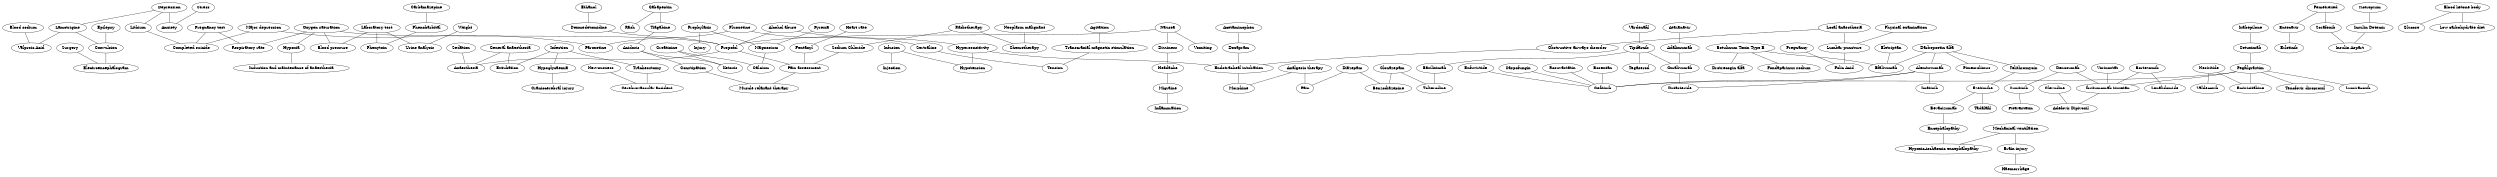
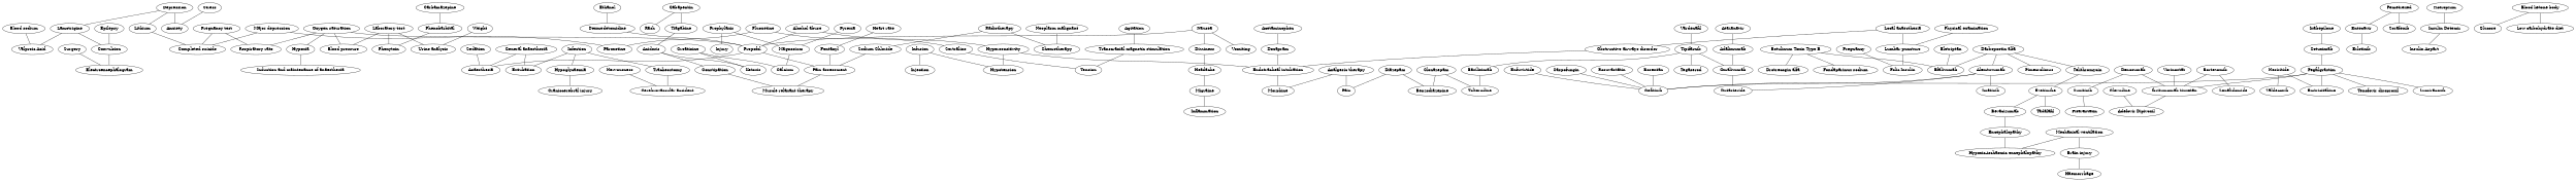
  strict graph {
    node [level=1]
    edge [level=1 weight=500.5]
    n1 [label="Blood sodium" src_id=172362 weight=0.0008013732933421005]
    n2 [label="Valproic Acid" src_id=304 weight=0.0007739591523247016]
    n3 [label=Creatinine src_id=9515 weight=0.00048359857990210226 level=""]
    n4 [label=Calcium src_id=1327 weight=0.0008071596430475295]
    n5 [label=Ketosis src_id=179595 weight=0.0007408159079028841]
    n6 [label="Physical examination" src_id=183464 weight=0.0007161707666657242]
    n7 [label="Lumbar puncture" src_id=180161 weight=0.0007393338383226371]
-   n8 [label="Folic Acid" src_id=150 weight=0.00035701437243077454 level=""]
+   n8 [label="Folic Insulin" src_id=150 weight=0.00035701437243077454 level=""]
    n9 [label="Botulinum Toxin Type B" src_id=41 weight=0.0009014581881778]
    n10 [label="Drotrecogin alfa" src_id=54 weight=0.0007666220608670227]
    n11 [label=Efalizumab src_id=90 weight=0.0008119471057986142]
    n12 [label="Fondaparinux sodium" src_id=556 weight=0.0008957037924887894]
    n13 [label=Sedation src_id=185679 weight=0.0008921182638408491]
    n14 [label=Anaesthesia src_id=170206 weight=0.0010249555278411748]
    n15 [label=Pregnancy src_id=184014 weight=0.0007315656085678425]
    n16 [label=Denosumab src_id=5719 weight=0.0003207043248779182 level=""]
    n17 [label=Sunitinib src_id=1251 weight=0.0006687923407330301 level=""]
    n18 [label="Ibritumomab tiuxetan" src_id=75 weight=0.0006142940177688593 level=""]
    n19 [label=Pitavastatin src_id=7821 weight=0.0007221392979997045]
    n20 [label="Adefovir Dipivoxil" src_id=704 weight=0.000734801345815369]
    n21 [label=Fluoxetine src_id=461 weight=0.000701778009662595 level=""]
    n22 [label=Sertraline src_id=1088 weight=0.00038016014687186026 level=""]
    n23 [label=Paroxetine src_id=701 weight=0.0003952438308531649 level=""]
    n24 [label=Tension src_id=186772 weight=0.00031651681267921025 level=""]
    n25 [label="Analgesic therapy" src_id=170274 weight=0.0008028809601891186]
    n26 [label=Pain src_id=182630 weight=0.0010222469427316261]
    n27 [label=Morphine src_id=286 weight=0.0006072009929645246 level=""]
    n28 [label=Prophylaxis src_id=184239 weight=0.0007225134731617209]
    n29 [label=Injury src_id=179153 weight=0.0008522379921686377]
    n30 [label=Magnesium src_id=1330 weight=0.000495930706978174 level=""]
    n31 [label="Craniocerebral injury" src_id=174523 weight=0.0004549600206607043 level=""]
    n32 [label=Carbamazepine src_id=551 weight=0.0011025903729030447]
    n33 [label=Phenobarbital src_id=1158 weight=0.0007926003118923781]
    n34 [label=Phenytoin src_id=243 weight=0.0009228154423951928]
    n35 [label=Vorinostat src_id=2413 weight=0.0007660023626719703]
    n36 [label="Oxygen saturation" src_id=182603 weight=0.0006988962305931469 level=""]
    n37 [label=Hypoxia src_id=178678 weight=0.0007406286929741318]
    n38 [label="Respiratory rate" src_id=185143 weight=0.00048193022887532694 level=""]
    n39 [label="Blood pressure" src_id=172305 weight=0.0009486490153014943]
    n40 [label=Propofol src_id=804 weight=0.0008170600758948898]
    n41 [label="Induction and maintenance of anaesthesia" src_id=178930 weight=0.0007992499684150461]
    n42 [label="Pain assessment" src_id=182631 weight=0.0003850115046503282 level=""]
    n43 [label="Muscle relaxant therapy" src_id=181266 weight=0.00044122522325660104 level=""]
    n44 [label=Clonazepam src_id=1052 weight=0.000556385863447892 level=""]
    n45 [label=Benzodiazepine src_id=10185 weight=0.0007014856749394889 level=""]
    n46 [label=Tolterodine src_id=1021 weight=0.0004405764178397217 level=""]
    n47 [label=Vardenafil src_id=848 weight=0.0008372496739552117]
    n48 [label=Tipifarnib src_id=4671 weight=0.0009152018166876008]
    n49 [label=Omalizumab src_id=42 weight=0.0010370674450034133]
    n50 [label=Tegaserod src_id=1063 weight=0.0009188385774880433]
    n51 [label=Basiliximab src_id=72 weight=0.00017306190474425666 level=""]
    n52 [label=Dutasteride src_id=1110 weight=0.0010300789134302269]
    n53 [label=Eletriptan src_id=207 weight=0.0008020786577466954]
    n54 [label=Atazanavir src_id=1056 weight=0.0008467201524450459]
    n55 [label=Adalimumab src_id=50 weight=0.0008961570859649793]
    n56 [label=Stress src_id=186464 weight=0.000736965614707065]
    n57 [label=Anxiety src_id=170661 weight=0.0007563978864552505]
    n58 [label="Alcohol abuse" src_id=169954 weight=0.00029037030871630114 level=""]
    n59 [label=Hypersensitivity src_id=178510 weight=0.0009967204508806158]
    n60 [label=Hypotension src_id=178653 weight=0.0009218299186665735]
    n61 [label="Endotracheal intubation" src_id=175952 weight=0.0010128806153906697]
    n62 [label=Depression src_id=175023 weight=0.0007207416873454991]
    n63 [label=Lamotrigine src_id=542 weight=0.0007095421251739463]
    n64 [label=Lithium src_id=1316 weight=0.0005186561225252553 level=""]
    n65 [label=Convulsion src_id=174366 weight=0.00211179083454676]
    n66 [label="Completed suicide" src_id=174010 weight=0.0004416000046459869 level=""]
    n67 [label=Electroencephalogram src_id=175720 weight=0.0007865135875333406]
    n68 [label=Ixabepilone src_id=4567 weight=0.0007320676644013988]
    n69 [label=Cetuximab src_id=2 weight=0.0009217109554026744]
    n70 [label=Pegfilgrastim src_id=19 weight=0.0010096155476091318]
    n71 [label=Gefitinib src_id=308 weight=0.0011314963743790413]
    n72 [label=Emtricitabine src_id=865 weight=0.0009347967727906894]
    n73 [label="Tenofovir disoproxil" src_id=291 weight=0.0009357611255514337]
    n74 [label=Lumiracoxib src_id=1266 weight=0.000760448692830453]
    n75 [label=Bosentan src_id=546 weight=0.0009643685767219644]
    n76 [label=Surgery src_id=186589 weight=0.0008322721648341127]
    n77 [label=Infection src_id=178954 weight=0.0011114771911690483]
    n78 [label=Hypoglycaemia src_id=178590 weight=0.00047725257561421726 level=""]
    n79 [label=Tracheostomy src_id=187282 weight=0.00025747938776624063 level=""]
    n80 [label=Extubation src_id=176387 weight=0.0003755054909305661 level=""]
    n81 [label="Cerebrovascular accident" src_id=173414 weight=0.0008996750643322995]
    n82 [label=Nesiritide src_id=4621 weight=0.0009444605474357639]
    n83 [label=Valdecoxib src_id=567 weight=0.0007406173292239725]
    n84 [label=Pemetrexed src_id=629 weight=0.000963450236129244]
    n85 [label=Entecavir src_id=431 weight=0.0009264551635301999]
    n86 [label=Sorafenib src_id=387 weight=0.0006501129226921785 level=""]
    n87 [label=Erlotinib src_id=517 weight=0.0007729876132191179]
    n88 [label="Insulin Aspart" src_id=1280 weight=0.0003730864543005049 level=""]
    n89 [label=Clevudine src_id=5745 weight=0.0004684863162820275 level=""]
    n90 [label="Mechanical ventilation" src_id=180615 weight=0.000436290193978066 level=""]
    n91 [label="Brain injury" src_id=172600 weight=0.0006137366899907612 level=""]
    n92 [label="Hypoxic-ischaemic encephalopathy" src_id=178679 weight=0.0003528820967427824 level=""]
    n93 [label=Haemorrhage src_id=177684 weight=0.000767368097958346]
    n94 [label=Tiotropium src_id=1352 weight=0.0008634697952427359]
    n95 [label="Insulin Detemir" src_id=1281 weight=0.0007328184297236786]
    n96 [label="Local anaesthesia" src_id=180103 weight=0.000486713329612746 level=""]
    n97 [label="Obstructive airways disorder" src_id=181997 weight=0.00031354362424165924 level=""]
    n98 [label="Pregnancy test" src_id=184020 weight=0.0003314161063469755 level=""]
    n99 [label="Darbepoetin alfa" src_id=12 weight=0.0010129274041265023]
    n100 [label=Telithromycin src_id=962 weight=0.0008932092135476258]
    n101 [label=Pimecrolimus src_id=327 weight=0.0009915391499522041]
    n102 [label=Alemtuzumab src_id=82 weight=0.0011133451830804997]
    n103 [label=Ezetimibe src_id=959 weight=0.0010894612491933154]
    n104 [label=Imatinib src_id=606 weight=0.0008930823862417737]
    n105 [label=Bevacizumab src_id=105 weight=0.0008618132379693541]
    n106 [label=Tadalafil src_id=806 weight=0.0009418586561948928]
    n107 [label=Infusion src_id=179021 weight=0.00076665201775738]
    n108 [label=Injection src_id=179084 weight=0.00084967634771643]
    n109 [label=Nausea src_id=181546 weight=0.0009960979336730263]
    n110 [label=Dizziness src_id=175317 weight=0.0008378243477145591]
    n111 [label=Vomiting src_id=188709 weight=0.0009932254743648535]
    n112 [label=Headache src_id=177790 weight=0.00077696988333892]
    n113 [label=Migraine src_id=180996 weight=0.0004977216535274074 level=""]
    n114 [label=Inflammation src_id=178993 weight=0.0007692596857181851]
    n115 [label=Gabapentin src_id=982 weight=0.0008472249856898036]
    n116 [label=Tiagabine src_id=892 weight=0.0004941464690866316 level=""]
    n117 [label=Rash src_id=184786 weight=0.0008182147395468692]
    n118 [label=Acidosis src_id=169637 weight=0.0004996145206638148 level=""]
    n119 [label=Constipation src_id=174340 weight=0.0005014284555463587 level=""]
    n120 [label=Bortezomib src_id=179 weight=0.0008516174589830954]
    n121 [label=Lenalidomide src_id=469 weight=0.0007277812643897818]
    n122 [label=Enfuvirtide src_id=102 weight=0.000991389289108246]
    n123 [label=Diazepam src_id=815 weight=0.0012517380471426484]
    n124 [label="Heart rate" src_id=177799 weight=0.0007572151782260456]
    n125 [label=Fentanyl src_id=799 weight=0.0006651732970651403 level=""]
    n126 [label="Blood ketone body" src_id=172233 weight=0.0008226966849958868]
    n127 [label=Glucose src_id=8280 weight=0.0007623263842260009]
    n128 [label="Low carbohydrate diet" src_id=180136 weight=0.0002592517941036785 level=""]
    n129 [label=Radiotherapy src_id=184752 weight=0.00032902367665876495 level=""]
    n130 [label="Sodium Chloride" src_id=8096 weight=0.0008494465568845872]
    n131 [label=Chemotherapy src_id=173517 weight=0.0005869239687718568 level=""]
    n132 [label=Acetaminophen src_id=307 weight=0.0008974722409844956]
    n133 [label=Doxapram src_id=548 weight=0.00014533314480856657 level=""]
    n134 [label="Major depression" src_id=180375 weight=0.00046653563113462017 level=""]
    n135 [label=Encephalopathy src_id=175833 weight=0.0008112270086955067]
    n136 [label=Agitation src_id=169902 weight=0.0007453077401135728]
    n137 [label="Transcranial magnetic stimulation" src_id=187294 weight=0.00024897506411926477 level=""]
    n138 [label=Pyrexia src_id=184658 weight=0.0012168597746504836]
    n139 [label="Neoplasm malignant" src_id=181636 weight=0.0008666842169519054]
    n140 [label=Caspofungin src_id=507 weight=0.0008793276447376148]
    n141 [label="General anaesthesia" src_id=177267 weight=0.0009671511124220577]
    n142 [label="Laboratory test" src_id=179654 weight=0.0005217621393613566 level=""]
    n143 [label="Urine analysis" src_id=187884 weight=0.0003743630344061708 level=""]
    n144 [label=Nervousness src_id=181699 weight=0.001063418332594722]
    n145 [label=Epilepsy src_id=176107 weight=0.001528686244170398]
    n146 [label=Ethanol src_id=884 weight=0.0007508145836391815]
    n147 [label=Dexmedetomidine src_id=620 weight=0.0003286950542563441 level=""]
    n148 [label=Rosuvastatin src_id=1082 weight=0.0007777704093352201]
    n149 [label=Weight src_id=188818 weight=0.0007626919060479001]
    n1 -- n2 [weight=155.81]
    n3 -- n4 [weight=158.74]
    n3 -- n5 [weight=143.71]
    n6 -- n7 [weight=102.94]
    n7 -- n8 [weight=91.82]
    n9 -- n10
    n9 -- n11 [weight=400.6]
    n9 -- n12 [weight=538.92]
    n13 -- n14 [weight=234.81]
    n15 -- n8 [weight=152.04]
    n16 -- n17 [weight=385.23]
    n16 -- n18 [weight=400.6]
    n17 -- n19 [weight=375.63]
    n18 -- n20 [weight=545.91]
    n21 -- n22 [weight=134.2]
    n21 -- n23 [weight=231.54]
    n22 -- n24 [weight=100.9]
    n25 -- n26 [weight=213.25]
    n25 -- n27 [weight=138.79]
    n28 -- n29 [weight=110.89]
    n28 -- n30 [weight=124.16]
    n30 -- n4 [weight=175.73]
    n32 -- n33 [weight=122.22]
    n33 -- n34 [weight=158.11]
    n35 -- n18 [weight=385.23]
    n36 -- n37 [weight=167.5]
    n36 -- n38 [weight=198.16]
    n36 -- n39 [weight=180.31]
    n36 -- n40 [weight=211.32]
    n37 -- n41 [weight=116.27]
    n40 -- n14 [weight=250.75]
    n40 -- n42 [weight=200.8]
    n42 -- n43 [weight=182.64]
    n44 -- n45 [weight=162.13]
    n44 -- n46 [weight=143.71]
    n47 -- n48 [weight=400.6]
    n48 -- n49 [weight=445.0]
    n48 -- n50 [weight=353.59]
    n48 -- n51 [weight=167.5]
    n49 -- n52
    n51 -- n46 [weight=167.5]
    n53 -- n11 [weight=400.6]
    n54 -- n55 [weight=375.63]
    n55 -- n49 [weight=440.56]
    n56 -- n57 [weight=64.96]
    n58 -- n40 [weight=167.5]
    n58 -- n59 [weight=182.64]
    n59 -- n60 [weight=223.0]
    n59 -- n61 [weight=177.29]
    n61 -- n27 [weight=231.54]
    n62 -- n57 [weight=348.75]
    n62 -- n63 [weight=142.24]
    n62 -- n64 [weight=117.32]
    n63 -- n2 [weight=172.8]
    n63 -- n65 [weight=101.67]
    n64 -- n66 [weight=132.45]
    n65 -- n67 [weight=186.53]
    n68 -- n69 [weight=429.14]
    n69 -- n70 [weight=471.12]
    n70 -- n18 [weight=467.2]
    n70 -- n71 [weight=600.4]
    n70 -- n72 [weight=474.21]
    n70 -- n73 [weight=529.88]
    n70 -- n74 [weight=381.57]
    n75 -- n71 [weight=480.52]
    n76 -- n67 [weight=129.61]
    n77 -- n78 [weight=118.53]
    n77 -- n79 [weight=125.88]
    n77 -- n80 [weight=177.29]
    n78 -- n31 [weight=118.53]
    n79 -- n81 [weight=131.3]
    n82 -- n72
    n82 -- n83 [weight=364.27]
    n84 -- n85 [weight=467.2]
    n84 -- n86
    n85 -- n87 [weight=381.57]
-   n86 -- n88
    n89 -- n20 [weight=600.4]
    n90 -- n91 [weight=125.88]
    n90 -- n92 [weight=100.9]
    n91 -- n93 [weight=158.74]
    n94 -- n95 [weight=429.14]
    n95 -- n88
    n96 -- n7 [weight=308.38]
    n96 -- n97 [weight=200.8]
    n97 -- n61 [weight=167.5]
    n98 -- n38 [weight=154.69]
    n98 -- n66 [weight=143.71]
    n99 -- n11 [weight=474.21]
    n99 -- n100 [weight=474.21]
    n99 -- n101 [weight=400.6]
    n99 -- n102 [weight=480.52]
    n100 -- n103
    n102 -- n52 [weight=455.09]
    n102 -- n71 [weight=520.48]
    n102 -- n104 [weight=460.0]
    n103 -- n105 [weight=367.3]
    n103 -- n106 [weight=462.08]
    n105 -- n135 [weight=129.9]
    n107 -- n60 [weight=120.88]
    n107 -- n108 [weight=96.14]
    n109 -- n40 [weight=200.8]
    n109 -- n110 [weight=132.97]
    n109 -- n111 [weight=132.62]
    n110 -- n112 [weight=207.69]
    n112 -- n113 [weight=120.22]
    n113 -- n114 [weight=138.79]
    n115 -- n116 [weight=198.94]
    n115 -- n117 [weight=173.24]
    n116 -- n118 [weight=182.64]
    n118 -- n5 [weight=231.54]
    n118 -- n119 [weight=200.8]
    n119 -- n43 [weight=182.64]
    n120 -- n18 [weight=471.12]
    n120 -- n121 [weight=334.0]
    n122 -- n71 [weight=526.79]
    n123 -- n26 [weight=152.36]
    n123 -- n45 [weight=140.1]
    n124 -- n125 [weight=106.16]
    n125 -- n42 [weight=250.75]
    n126 -- n127 [weight=105.47]
    n126 -- n128 [weight=282.77]
    n129 -- n130 [weight=154.69]
    n129 -- n131 [weight=297.33]
    n130 -- n42 [weight=200.8]
    n132 -- n133 [weight=134.2]
    n133 -- n61 [weight=200.8]
    n134 -- n23 [weight=191.29]
    n134 -- n66 [weight=250.75]
    n135 -- n92 [weight=167.5]
    n136 -- n137 [weight=267.4]
    n137 -- n24 [weight=100.9]
    n138 -- n30 [weight=143.71]
    n139 -- n131 [weight=182.64]
    n140 -- n71 [weight=526.79]
    n141 -- n14 [weight=200.8]
    n141 -- n80 [weight=231.54]
    n142 -- n34 [weight=121.57]
    n142 -- n39 [weight=125.88]
    n142 -- n143 [weight=334.0]
    n144 -- n81 [weight=100.9]
    n145 -- n65 [weight=396.74]
    n146 -- n147 [weight=118.53]
    n147 -- n40 [weight=286.43]
    n148 -- n71 [weight=408.0]
    n149 -- n143 [weight=122.09]
  }
